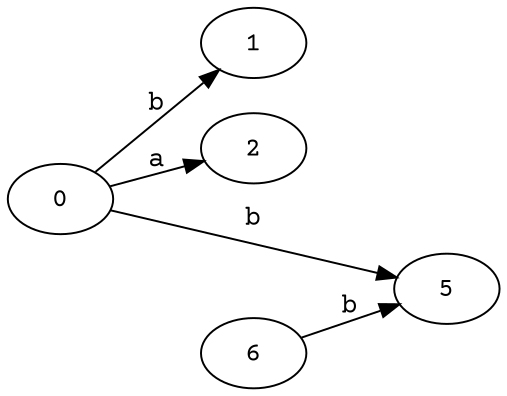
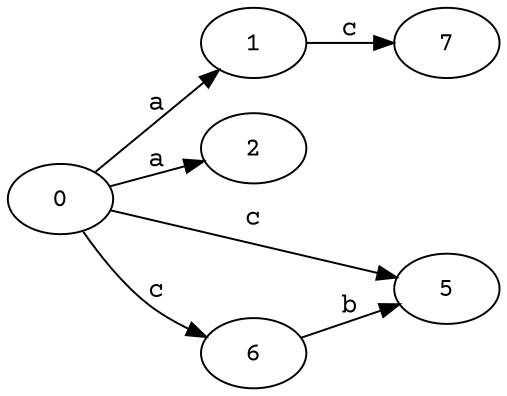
  strict digraph {
    fontname="Courier Prime"
    rankdir=LR
    node [fontname="Courier Prime"]
    edge [fontname="Courier Prime"]
    0
    1
    2
    5
    6
-   0 -> 1 [label=b]
+   7
+   0 -> 1 [label=a]
    0 -> 2 [label=a]
-   0 -> 5 [label=b]
+   0 -> 5 [label=c]
+   0 -> 6 [label=c]
+   1 -> 7 [label=c]
    6 -> 5 [label=b]
  }
